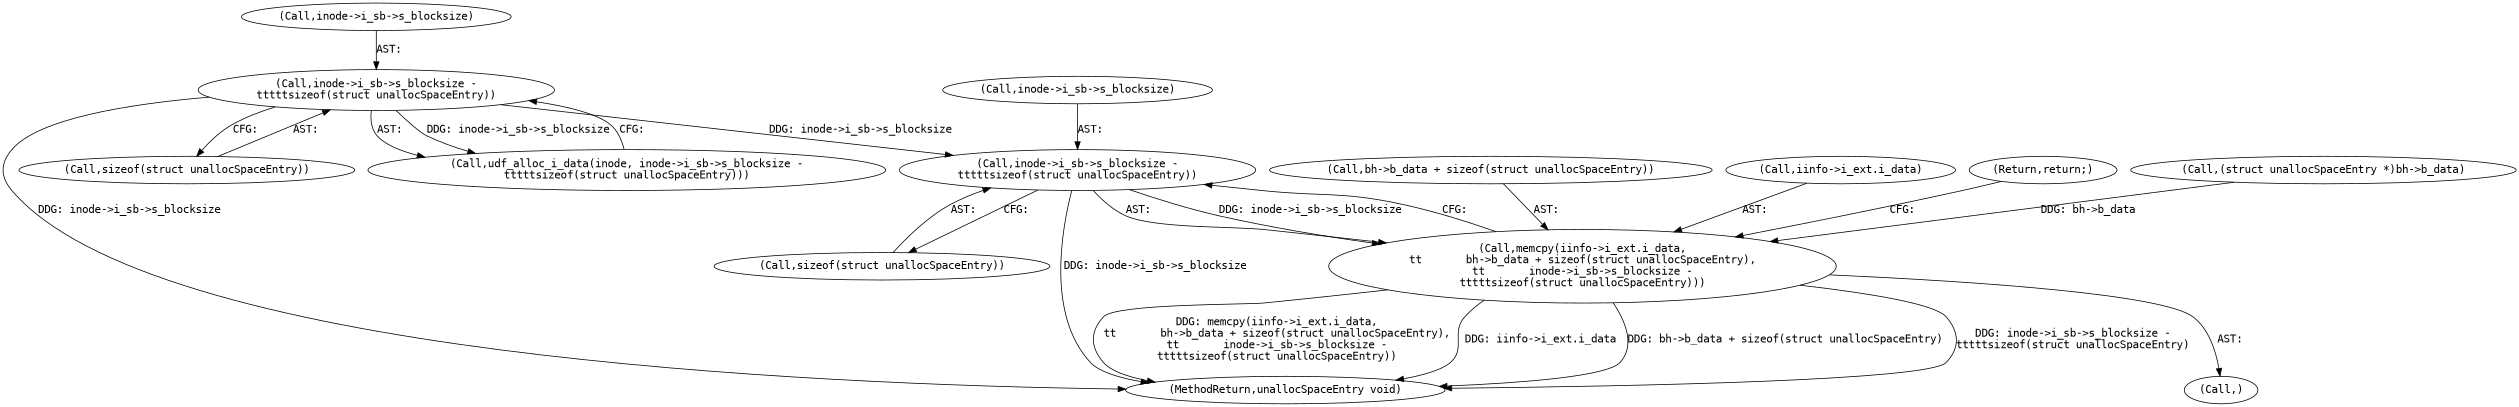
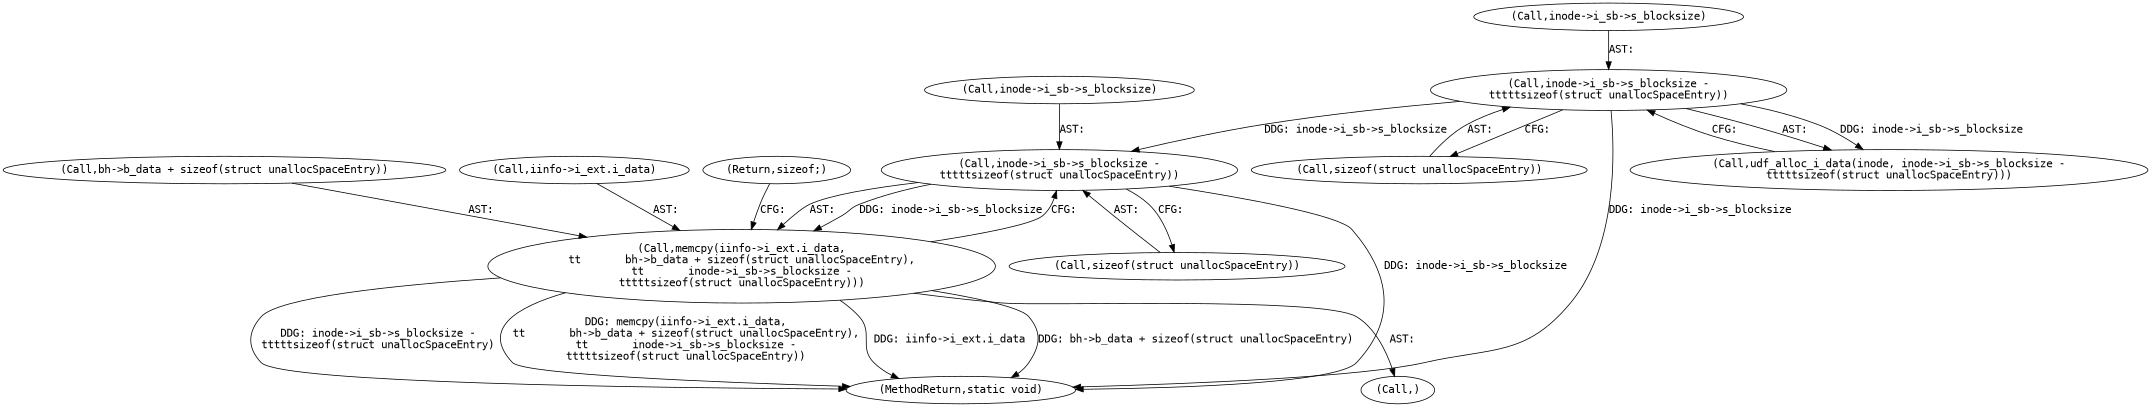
  digraph {
    fontname="DejaVu Sans Mono"
    node [fontname="DejaVu Sans Mono"]
    edge [fontname="DejaVu Sans Mono"]
    n1 [label="(Call,inode->i_sb->s_blocksize -\n\t\t\t\t\tsizeof(struct unallocSpaceEntry))"]
    n2 [label="(Call,memcpy(iinfo->i_ext.i_data,\n\t\t       bh->b_data + sizeof(struct unallocSpaceEntry),\n\t\t       inode->i_sb->s_blocksize -\n\t\t\t\t\tsizeof(struct unallocSpaceEntry)))"]
-   n3 [label="(MethodReturn,unallocSpaceEntry void)"]
+   n3 [label="(MethodReturn,static void)"]
    n4 [label="(Call,sizeof(struct unallocSpaceEntry))"]
    n5 [label="(Call,)"]
    n6 [label="(Call,inode->i_sb->s_blocksize -\n\t\t\t\t\tsizeof(struct unallocSpaceEntry))"]
    n7 [label="(Call,sizeof(struct unallocSpaceEntry))"]
    n8 [label="(Call,udf_alloc_i_data(inode, inode->i_sb->s_blocksize -\n\t\t\t\t\tsizeof(struct unallocSpaceEntry)))"]
    n9 [label="(Call,bh->b_data + sizeof(struct unallocSpaceEntry))"]
    n10 [label="(Call,iinfo->i_ext.i_data)"]
-   n11 [label="(Return,return;)"]
-   n12 [label="(Call,(struct unallocSpaceEntry *)bh->b_data)"]
+   n11 [label="(Return,sizeof;)"]
    n13 [label="(Call,inode->i_sb->s_blocksize)"]
    n14 [label="(Call,inode->i_sb->s_blocksize)"]
    n1 -> n2 [label="AST: "]
    n1 -> n2 [label="DDG: inode->i_sb->s_blocksize"]
    n1 -> n3 [label="DDG: inode->i_sb->s_blocksize"]
    n1 -> n4 [label="CFG: "]
    n2 -> n1 [label="CFG: "]
    n2 -> n3 [label="DDG: bh->b_data + sizeof(struct unallocSpaceEntry)"]
    n2 -> n3 [label="DDG: inode->i_sb->s_blocksize -\n\t\t\t\t\tsizeof(struct unallocSpaceEntry)"]
    n2 -> n3 [label="DDG: memcpy(iinfo->i_ext.i_data,\n\t\t       bh->b_data + sizeof(struct unallocSpaceEntry),\n\t\t       inode->i_sb->s_blocksize -\n\t\t\t\t\tsizeof(struct unallocSpaceEntry))"]
    n2 -> n3 [label="DDG: iinfo->i_ext.i_data"]
    n2 -> n5 [label="AST: "]
    n4 -> n1 [label="AST: "]
    n6 -> n1 [label="DDG: inode->i_sb->s_blocksize"]
    n6 -> n3 [label="DDG: inode->i_sb->s_blocksize"]
    n6 -> n7 [label="CFG: "]
    n6 -> n8 [label="AST: "]
    n6 -> n8 [label="DDG: inode->i_sb->s_blocksize"]
    n7 -> n6 [label="AST: "]
    n8 -> n6 [label="CFG: "]
    n9 -> n2 [label="AST: "]
    n10 -> n2 [label="AST: "]
    n11 -> n2 [label="CFG: "]
-   n12 -> n2 [label="DDG: bh->b_data"]
    n13 -> n6 [label="AST: "]
    n14 -> n1 [label="AST: "]
  }
